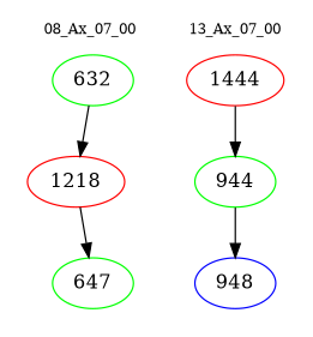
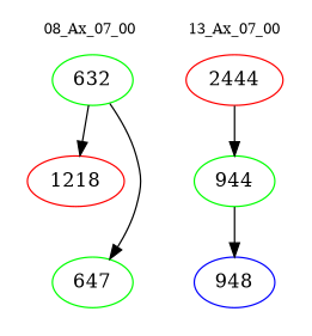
  digraph {
    fontname="DejaVu Serif"
    node [color=green fontname="DejaVu Serif"]
    edge [color=black fontname="DejaVu Serif"]
    n1 [label=632]
    n2 [color=red label=1218]
    n3 [label=647]
    n4 [label=944]
    n5 [color=blue label=948]
-   n6 [color=red label=1444]
+   n6 [color=red label=2444]
    subgraph cluster_1 {
      color=white
      fontsize=10
      label="08_Ax_07_00"
      n1
      n2
      n3
    }
    subgraph cluster_2 {
      color=white
      fontsize=10
      label="13_Ax_07_00"
      n4
      n5
      n6
    }
    n1 -> n2
-   n2 -> n3
+   n1 -> n3
    n4 -> n5
    n6 -> n4
  }
